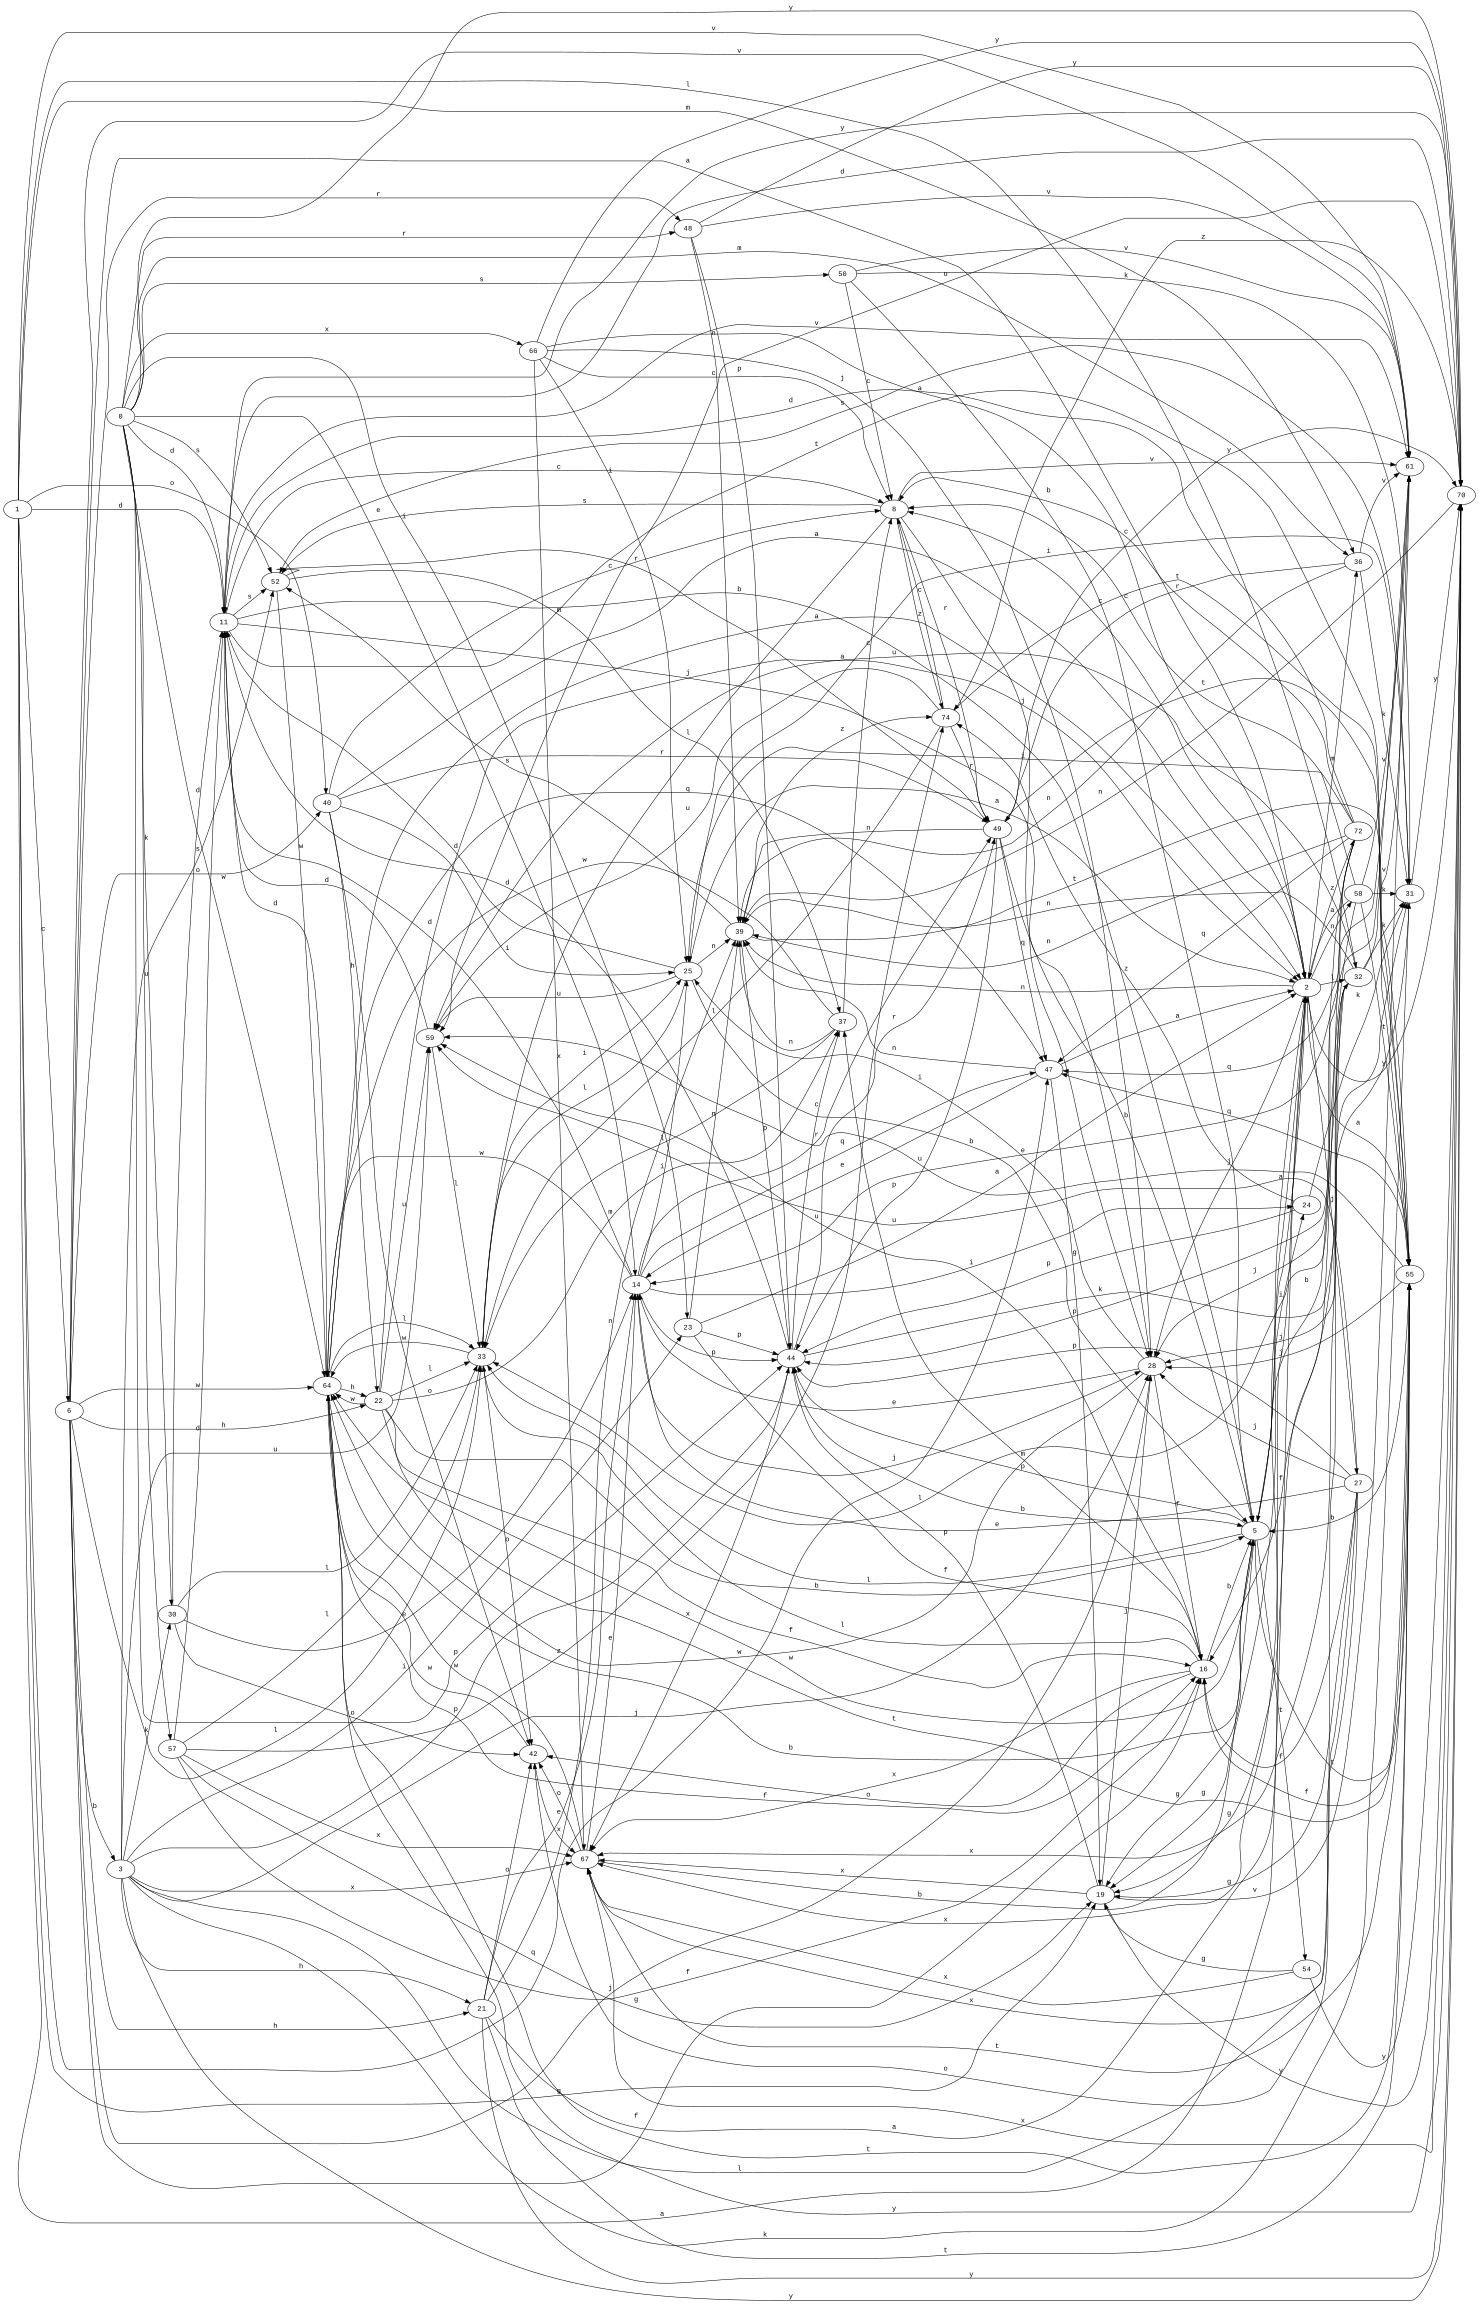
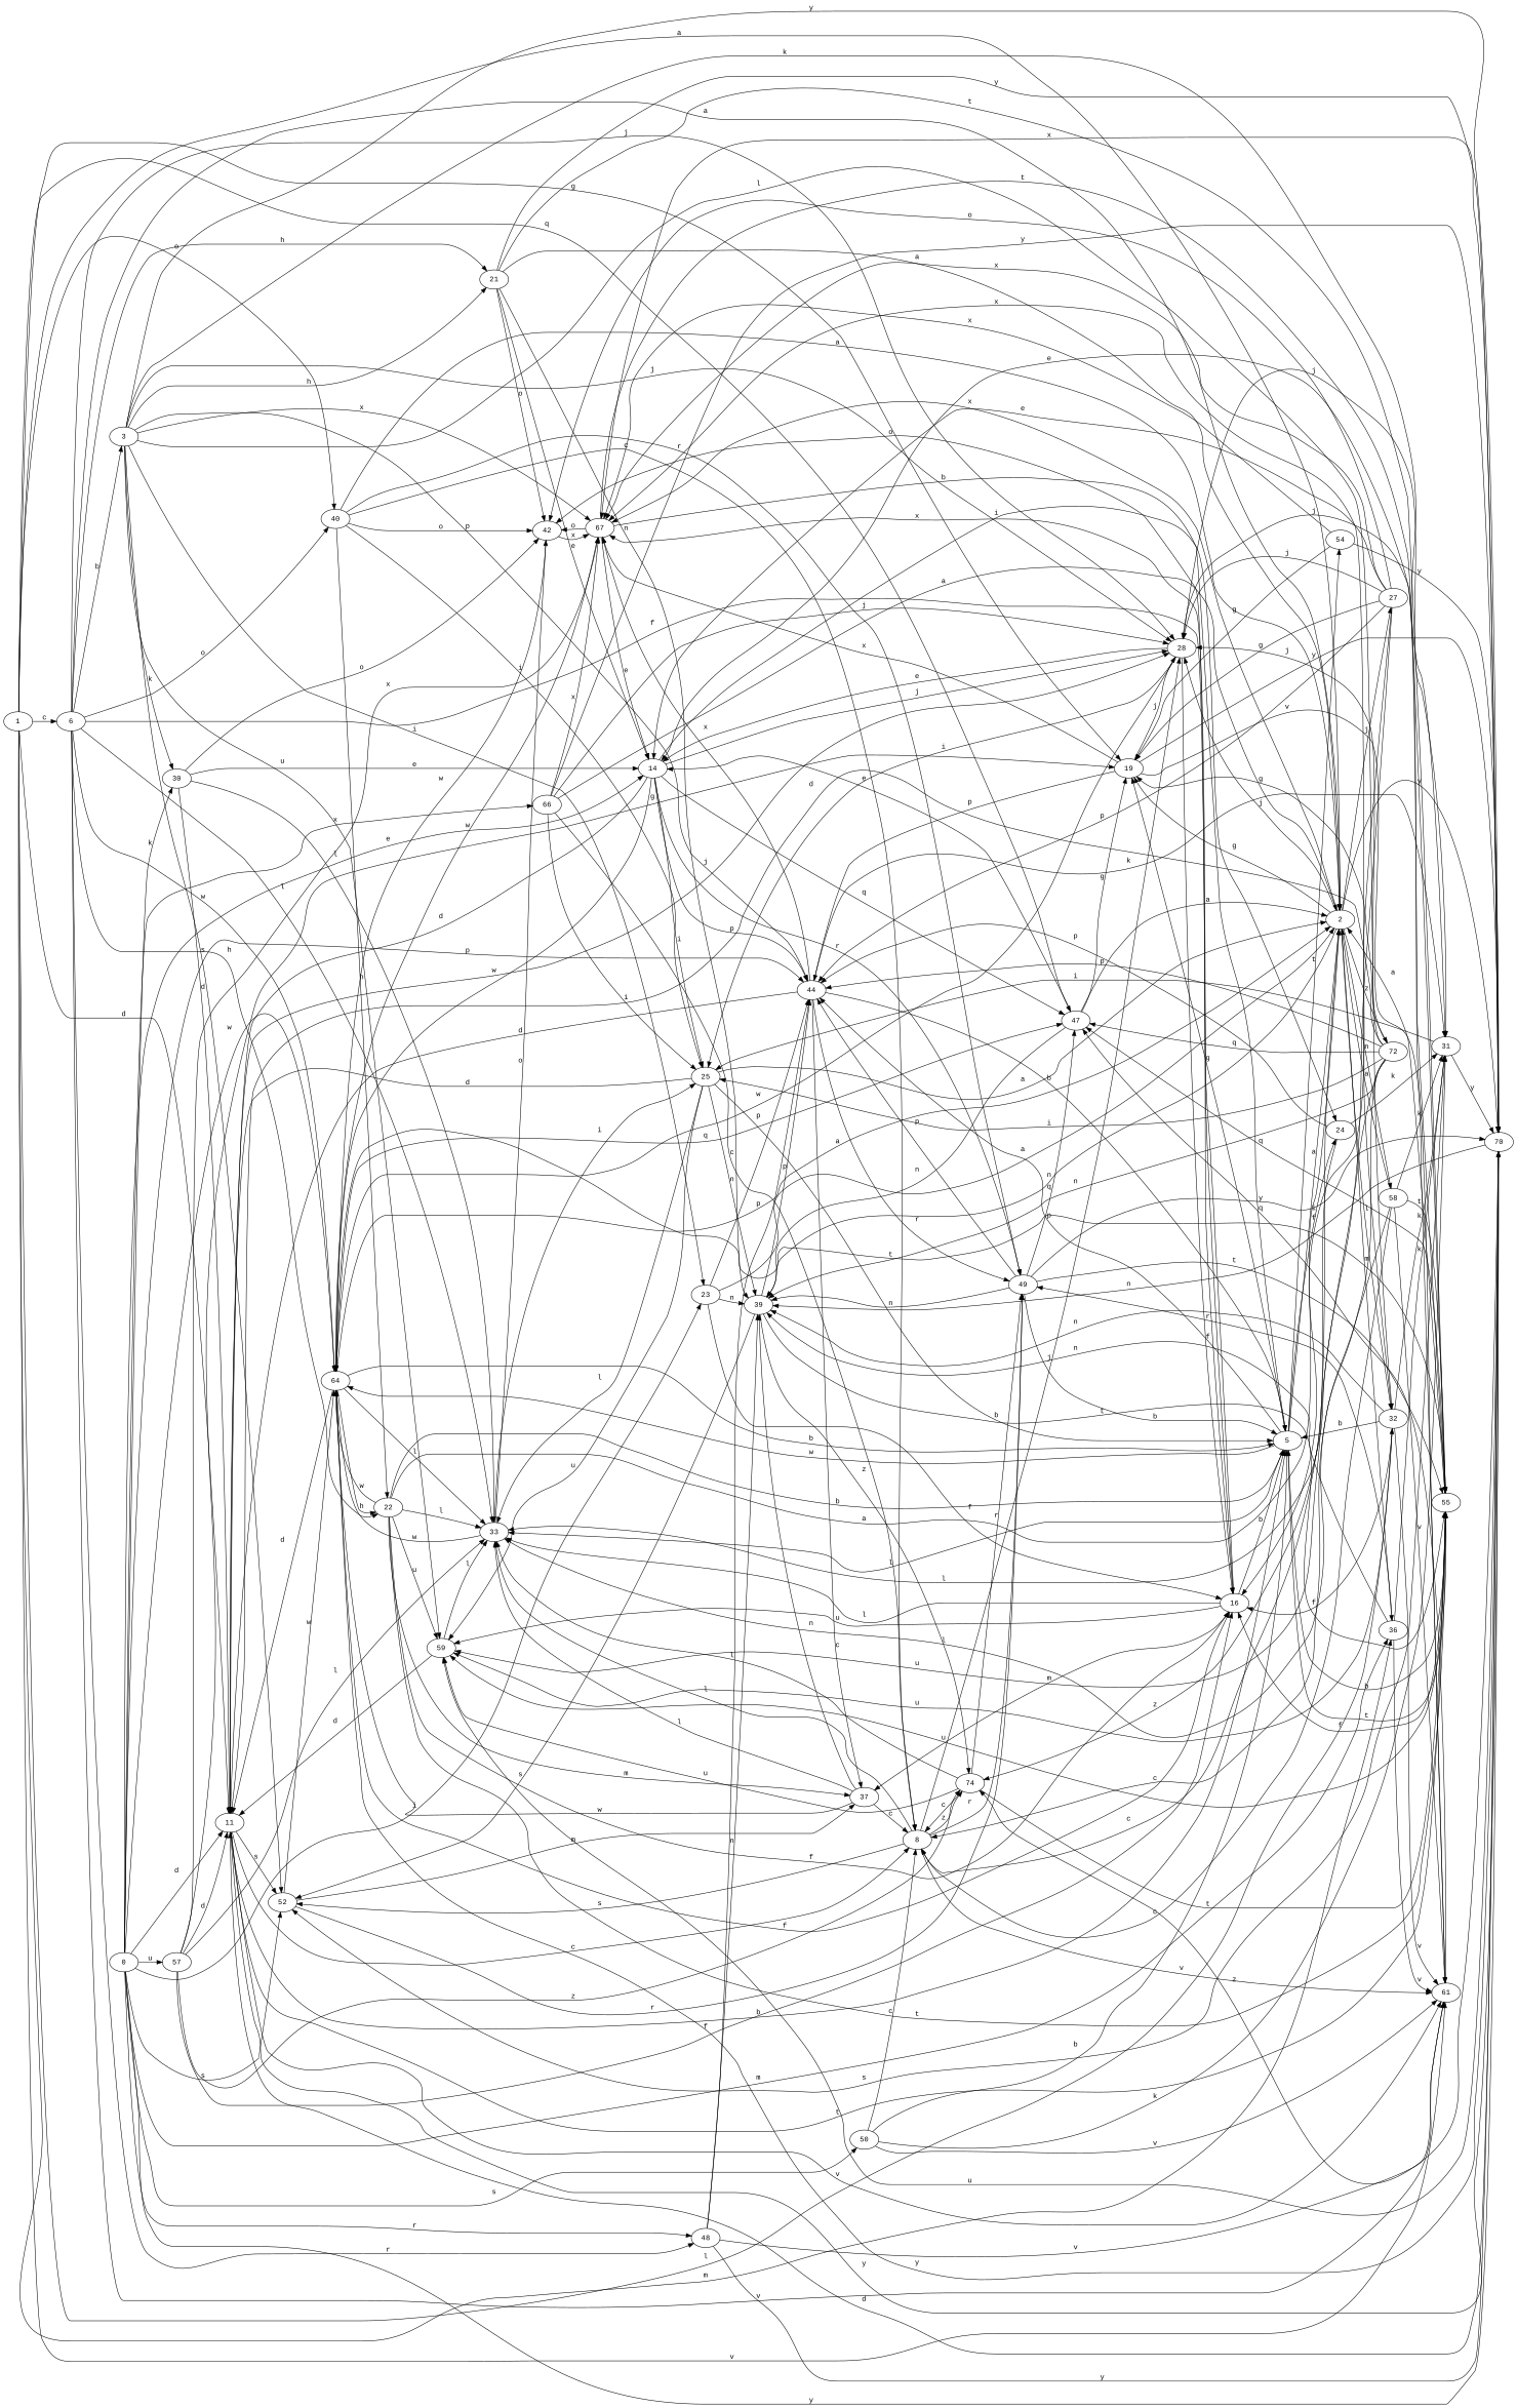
  strict digraph {
    fontname="Liberation Mono"
    rankdir=LR
    node [fontname="Liberation Mono"]
    edge [fontname="Liberation Mono"]
    0
    11
    14
    23
    30
    36
    44
    48
    50
    52
    57
    64
    66
    70
    61
    8
    28
    5
    55
    47
    24
    49
    25
    2
    39
    16
    33
    42
    31
    67
    37
    19
    74
    22
    59
    1
    6
    32
    40
    27
    n41 [label=58]
    72
    3
    21
    54
    0 -> 11 [label=d]
    0 -> 14 [label=e]
    0 -> 23 [label=i]
    0 -> 30 [label=k]
    0 -> 36 [label=m]
    0 -> 44 [label=p]
    0 -> 48 [label=r]
    0 -> 50 [label=s]
    0 -> 52 [label=s]
    0 -> 57 [label=u]
    0 -> 64 [label=w]
    0 -> 66 [label=x]
    0 -> 70 [label=y]
    11 -> 52 [label=s]
    11 -> 70 [label=y]
    11 -> 61 [label=v]
    11 -> 8 [label=c]
    11 -> 28 [label=j]
    11 -> 5 [label=b]
    11 -> 55 [label=t]
    14 -> 11 [label=d]
    14 -> 44 [label=p]
    14 -> 64 [label=w]
    14 -> 28 [label=j]
    14 -> 47 [label=q]
    14 -> 24 [label=i]
    14 -> 49 [label=r]
    14 -> 25 [label=i]
    23 -> 44 [label=p]
    23 -> 2 [label=a]
    23 -> 39 [label=n]
    23 -> 16 [label=f]
    30 -> 11 [label=d]
    30 -> 14 [label=e]
    30 -> 33 [label=l]
    30 -> 42 [label=o]
    36 -> 61 [label=v]
    36 -> 49 [label=r]
    36 -> 39 [label=n]
    36 -> 31 [label=k]
    44 -> 11 [label=d]
    44 -> 5 [label=b]
    44 -> 49 [label=r]
    44 -> 31 [label=k]
    44 -> 67 [label=x]
    44 -> 37 [label=c]
    48 -> 44 [label=p]
    48 -> 70 [label=y]
    48 -> 61 [label=v]
    48 -> 39 [label=n]
    50 -> 61 [label=v]
    50 -> 8 [label=c]
    50 -> 5 [label=b]
    50 -> 31 [label=k]
    52 -> 64 [label=w]
    52 -> 49 [label=r]
    52 -> 37 [label=m]
    57 -> 11 [label=d]
    57 -> 16 [label=f]
    57 -> 33 [label=l]
    57 -> 67 [label=x]
    57 -> 19 [label=g]
    57 -> 74 [label=z]
    64 -> 11 [label=d]
    64 -> 70 [label=y]
    64 -> 5 [label=b]
    64 -> 55 [label=t]
    64 -> 47 [label=q]
    64 -> 2 [label=a]
    64 -> 16 [label=f]
    64 -> 33 [label=l]
    64 -> 22 [label=h]
    66 -> 70 [label=y]
    66 -> 8 [label=c]
    66 -> 28 [label=j]
    66 -> 25 [label=i]
    66 -> 2 [label=a]
    66 -> 67 [label=x]
    70 -> 11 [label=d]
    70 -> 39 [label=n]
    70 -> 67 [label=x]
    70 -> 74 [label=z]
    70 -> 59 [label=u]
    61 -> 14 [label=e]
    61 -> 47 [label=q]
    8 -> 52 [label=s]
    8 -> 61 [label=v]
    8 -> 28 [label=j]
    8 -> 49 [label=r]
    8 -> 33 [label=l]
    8 -> 74 [label=z]
    28 -> 14 [label=e]
    28 -> 64 [label=w]
    28 -> 25 [label=i]
    28 -> 16 [label=f]
    5 -> 44 [label=p]
    5 -> 64 [label=w]
    5 -> 55 [label=t]
    5 -> 24 [label=i]
    5 -> 2 [label=a]
    5 -> 33 [label=l]
    5 -> 19 [label=g]
    5 -> 54 [label=t]
    55 -> 28 [label=j]
    55 -> 5 [label=b]
    55 -> 47 [label=q]
    55 -> 2 [label=a]
    55 -> 16 [label=f]
    55 -> 59 [label=u]
    47 -> 14 [label=e]
    47 -> 2 [label=a]
    47 -> 39 [label=n]
    47 -> 19 [label=g]
    24 -> 44 [label=p]
    24 -> 31 [label=k]
    24 -> 74 [label=z]
    49 -> 44 [label=p]
    49 -> 70 [label=y]
    49 -> 5 [label=b]
    49 -> 55 [label=t]
    49 -> 47 [label=q]
    49 -> 39 [label=n]
    25 -> 11 [label=d]
    25 -> 5 [label=b]
    25 -> 2 [label=a]
    25 -> 39 [label=n]
    25 -> 33 [label=l]
    25 -> 59 [label=u]
    2 -> 36 [label=m]
    2 -> 70 [label=y]
    2 -> 8 [label=c]
    2 -> 28 [label=j]
    2 -> 39 [label=n]
    2 -> 67 [label=x]
    2 -> 19 [label=g]
    2 -> 32 [label=l]
    2 -> 27 [label=j]
    2 -> n41 [label=n]
    2 -> 72 [label=z]
    39 -> 44 [label=p]
    39 -> 52 [label=s]
    39 -> 55 [label=t]
    39 -> 74 [label=z]
    16 -> 5 [label=b]
    16 -> 33 [label=l]
    16 -> 42 [label=o]
    16 -> 67 [label=x]
    16 -> 37 [label=m]
    16 -> 59 [label=u]
    33 -> 64 [label=w]
    33 -> 25 [label=i]
    33 -> 42 [label=o]
    42 -> 64 [label=w]
    42 -> 67 [label=x]
    31 -> 52 [label=s]
    31 -> 70 [label=y]
-   31 -> 28 [label=j]
+   28 -> 31 [label=j]
    31 -> 25 [label=i]
    67 -> 14 [label=e]
    67 -> 64 [label=w]
    67 -> 5 [label=b]
    67 -> 55 [label=t]
    67 -> 42 [label=o]
    37 -> 64 [label=w]
    37 -> 8 [label=c]
    37 -> 39 [label=n]
    37 -> 33 [label=l]
    19 -> 44 [label=p]
    19 -> 70 [label=y]
    19 -> 61 [label=v]
    19 -> 28 [label=j]
    19 -> 67 [label=x]
    74 -> 8 [label=c]
    74 -> 55 [label=t]
    74 -> 49 [label=r]
    74 -> 33 [label=l]
    74 -> 59 [label=u]
    22 -> 64 [label=w]
    22 -> 5 [label=b]
    22 -> 55 [label=t]
    22 -> 2 [label=a]
    22 -> 16 [label=f]
    22 -> 33 [label=l]
    22 -> 37 [label=m]
    22 -> 59 [label=u]
    59 -> 11 [label=d]
    59 -> 33 [label=l]
    1 -> 11 [label=d]
    1 -> 36 [label=m]
    1 -> 61 [label=v]
    1 -> 47 [label=q]
    1 -> 2 [label=a]
    1 -> 19 [label=g]
    1 -> 6 [label=c]
    1 -> 32 [label=l]
    1 -> 40 [label=o]
    6 -> 48 [label=r]
    6 -> 64 [label=w]
    6 -> 61 [label=v]
    6 -> 28 [label=j]
    6 -> 2 [label=a]
    6 -> 16 [label=f]
    6 -> 33 [label=l]
    6 -> 22 [label=h]
    6 -> 40 [label=o]
    6 -> 3 [label=b]
    6 -> 21 [label=h]
    32 -> 61 [label=v]
    32 -> 5 [label=b]
    32 -> 39 [label=n]
    32 -> 16 [label=f]
    32 -> 31 [label=k]
    32 -> 67 [label=x]
    32 -> 59 [label=u]
    40 -> 8 [label=c]
    40 -> 49 [label=r]
    40 -> 25 [label=i]
    40 -> 2 [label=a]
    40 -> 42 [label=o]
    40 -> 22 [label=h]
    27 -> 14 [label=e]
    27 -> 44 [label=p]
    27 -> 28 [label=j]
    27 -> 16 [label=f]
    27 -> 42 [label=o]
    27 -> 67 [label=x]
    27 -> 19 [label=g]
    27 -> 59 [label=u]
    n41 -> 61 [label=v]
    n41 -> 8 [label=c]
    n41 -> 55 [label=t]
    n41 -> 2 [label=a]
    n41 -> 33 [label=l]
    n41 -> 31 [label=k]
    72 -> 11 [label=d]
    72 -> 44 [label=p]
    72 -> 8 [label=c]
    72 -> 28 [label=j]
    72 -> 47 [label=q]
    72 -> 25 [label=i]
    72 -> 39 [label=n]
+   72 -> 33 [label=l]
    72 -> 19 [label=g]
    3 -> 23 [label=i]
    3 -> 30 [label=k]
    3 -> 44 [label=p]
    3 -> 52 [label=s]
    3 -> 70 [label=y]
    3 -> 28 [label=j]
    3 -> 31 [label=k]
    3 -> 67 [label=x]
    3 -> 59 [label=u]
    3 -> 32 [label=l]
    3 -> 21 [label=h]
    21 -> 14 [label=e]
    21 -> 70 [label=y]
    21 -> 55 [label=t]
    21 -> 2 [label=a]
    21 -> 39 [label=n]
    21 -> 42 [label=o]
    54 -> 70 [label=y]
    54 -> 67 [label=x]
    54 -> 19 [label=g]
  }
